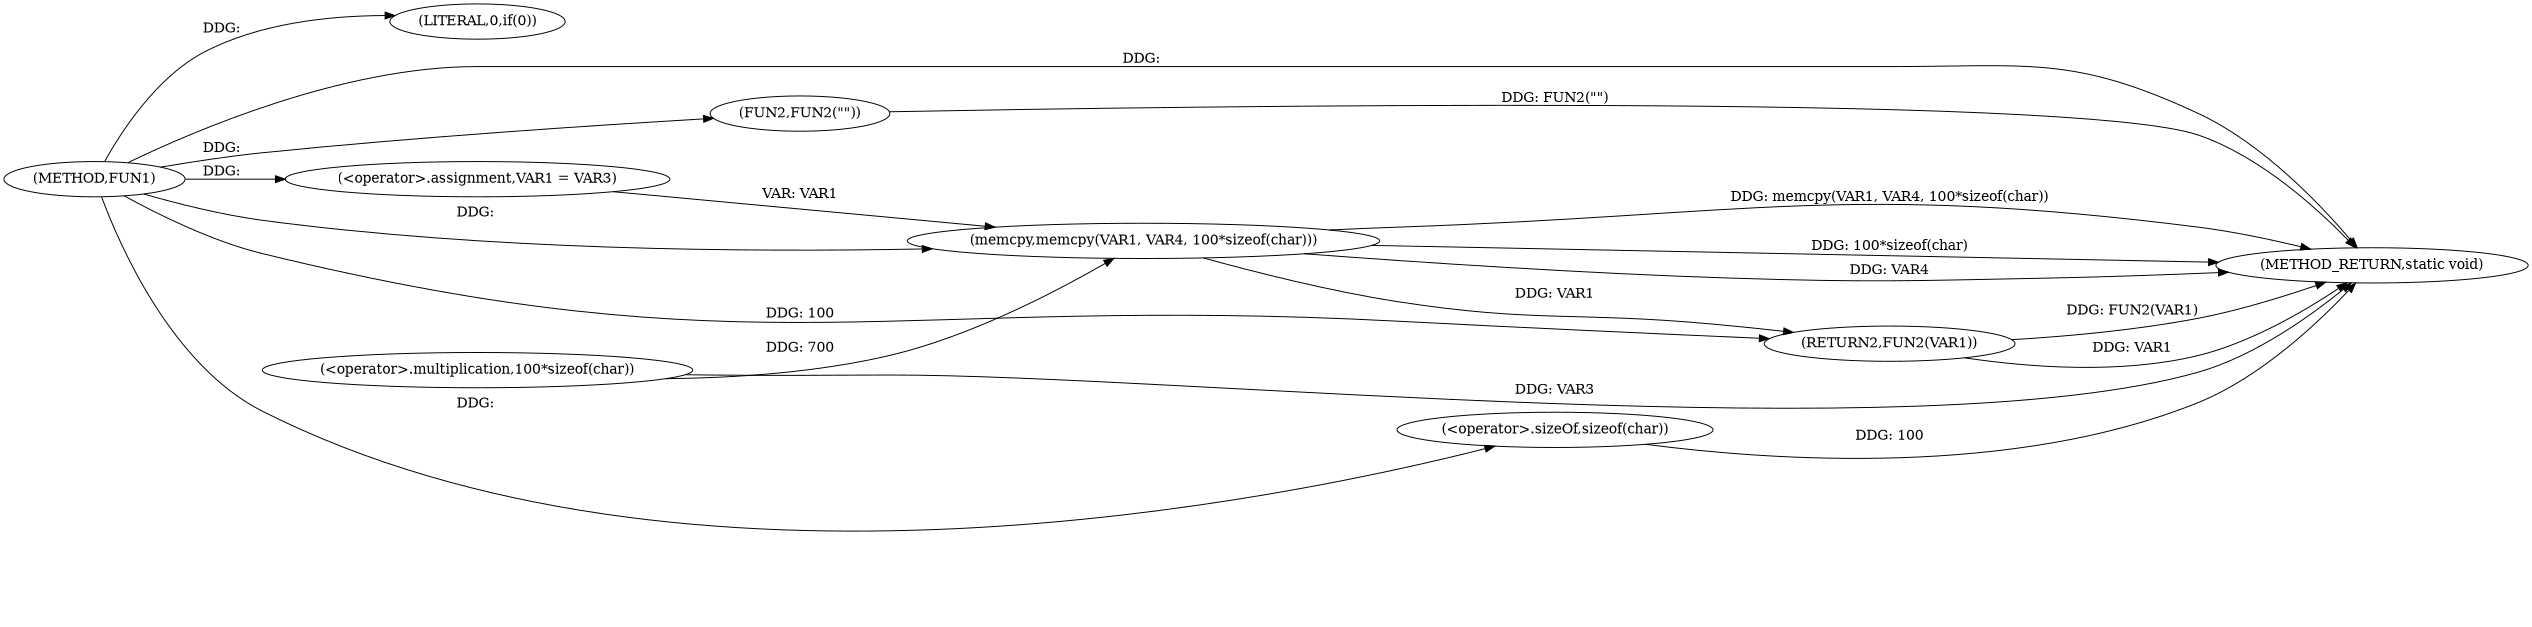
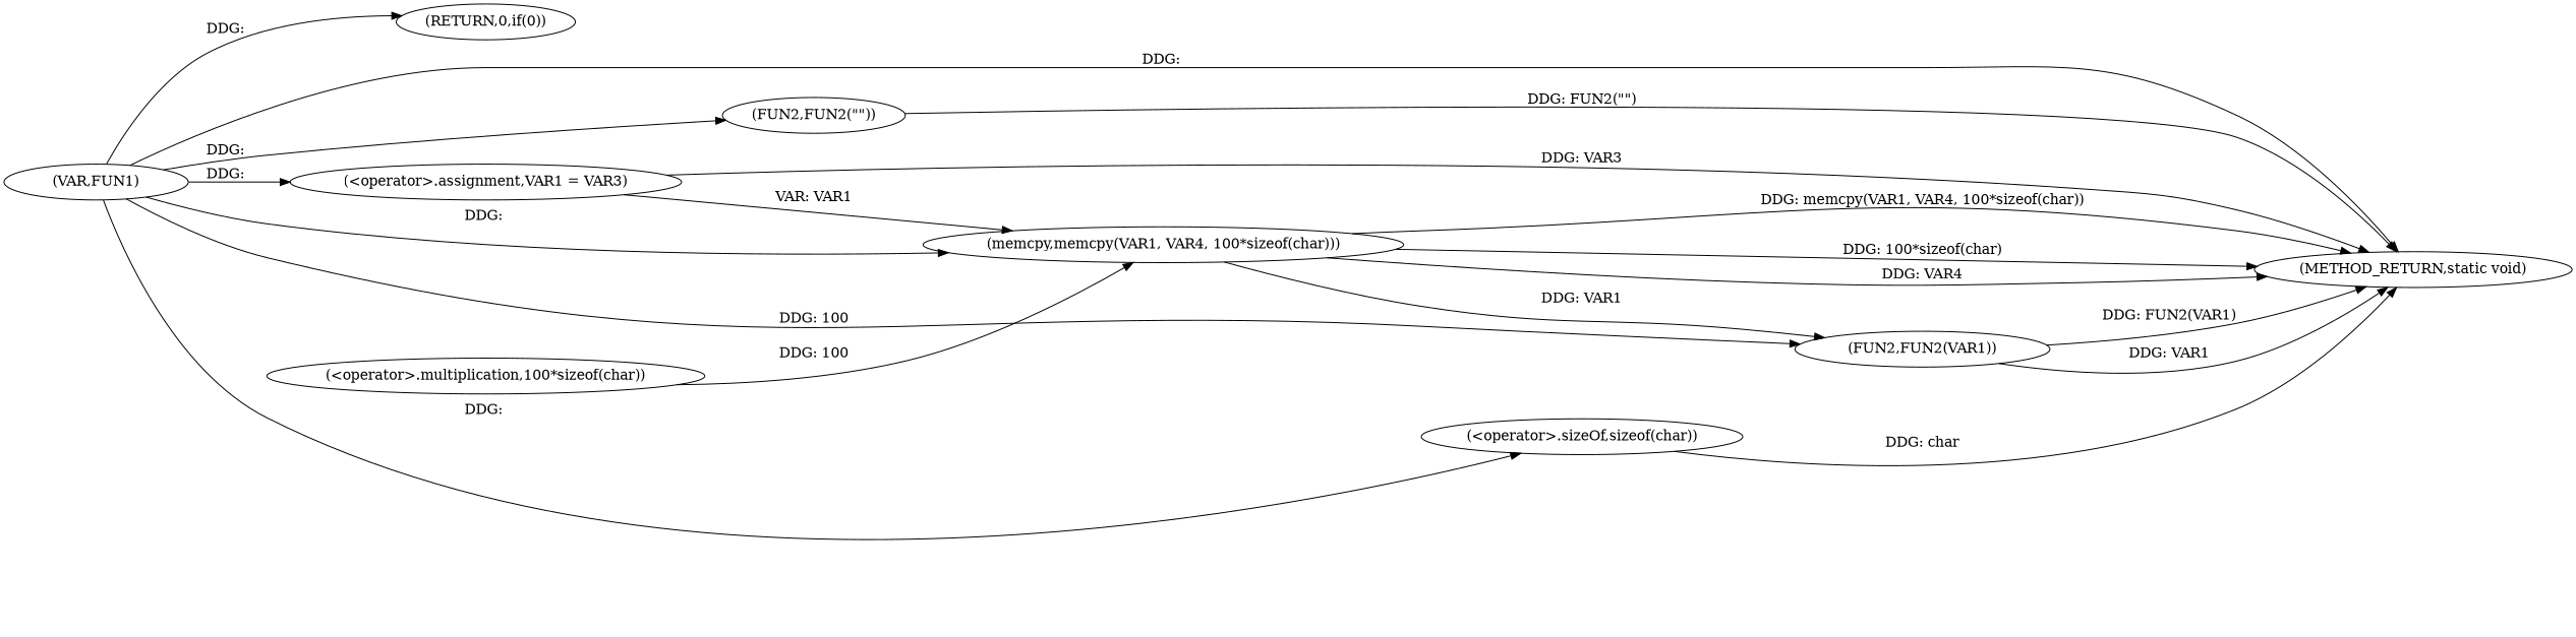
  digraph {
    rankdir=LR
-   n1 [label="(METHOD,FUN1)"]
-   n2 [label="(LITERAL,0,if(0))"]
+   n1 [label="(VAR,FUN1)"]
+   n2 [label="(RETURN,0,if(0))"]
    n3 [label="(FUN2,FUN2(\"\"))"]
    n4 [label="(<operator>.assignment,VAR1 = VAR3)"]
    n5 [label="(memcpy,memcpy(VAR1, VAR4, 100*sizeof(char)))"]
    n6 [label="(<operator>.sizeOf,sizeof(char))"]
-   n7 [label="(RETURN2,FUN2(VAR1))"]
+   n7 [label="(FUN2,FUN2(VAR1))"]
    n8 [label="(METHOD_RETURN,static void)"]
    n9 [label="(<operator>.multiplication,100*sizeof(char))"]
    n1 -> n2 [label="DDG: "]
    n1 -> n3 [label="DDG: "]
    n1 -> n4 [label="DDG: "]
    n1 -> n5 [label="DDG: "]
    n1 -> n6 [label="DDG: "]
    n1 -> n7 [label="DDG: 100"]
    n1 -> n8 [label="DDG: "]
    n3 -> n8 [label="DDG: FUN2(\"\")"]
    n4 -> n5 [label="VAR: VAR1"]
-   n9 -> n8 [label="DDG: VAR3"]
+   n4 -> n8 [label="DDG: VAR3"]
    n5 -> n7 [label="DDG: VAR1"]
    n5 -> n8 [label="DDG: memcpy(VAR1, VAR4, 100*sizeof(char))"]
    n5 -> n8 [label="DDG: 100*sizeof(char)"]
    n5 -> n8 [label="DDG: VAR4"]
-   n6 -> n8 [label="DDG: 100"]
+   n6 -> n8 [label="DDG: char"]
    n7 -> n8 [label="DDG: VAR1"]
    n7 -> n8 [label="DDG: FUN2(VAR1)"]
-   n9 -> n5 [label="DDG: 700"]
+   n9 -> n5 [label="DDG: 100"]
  }
